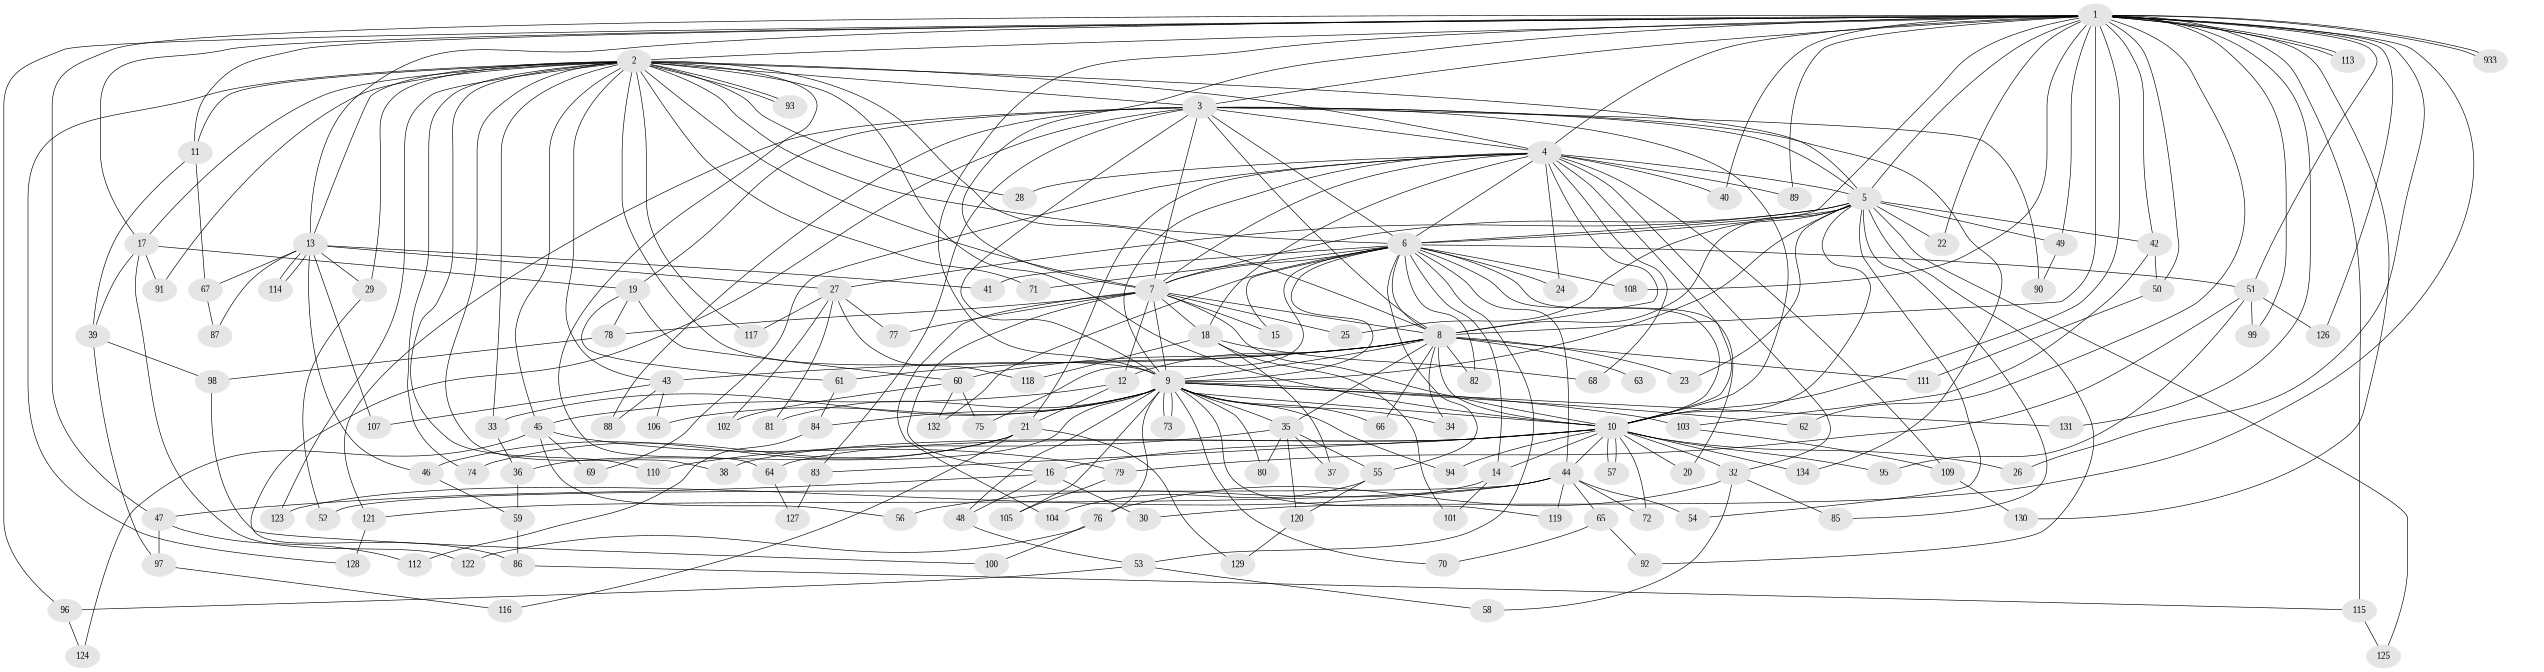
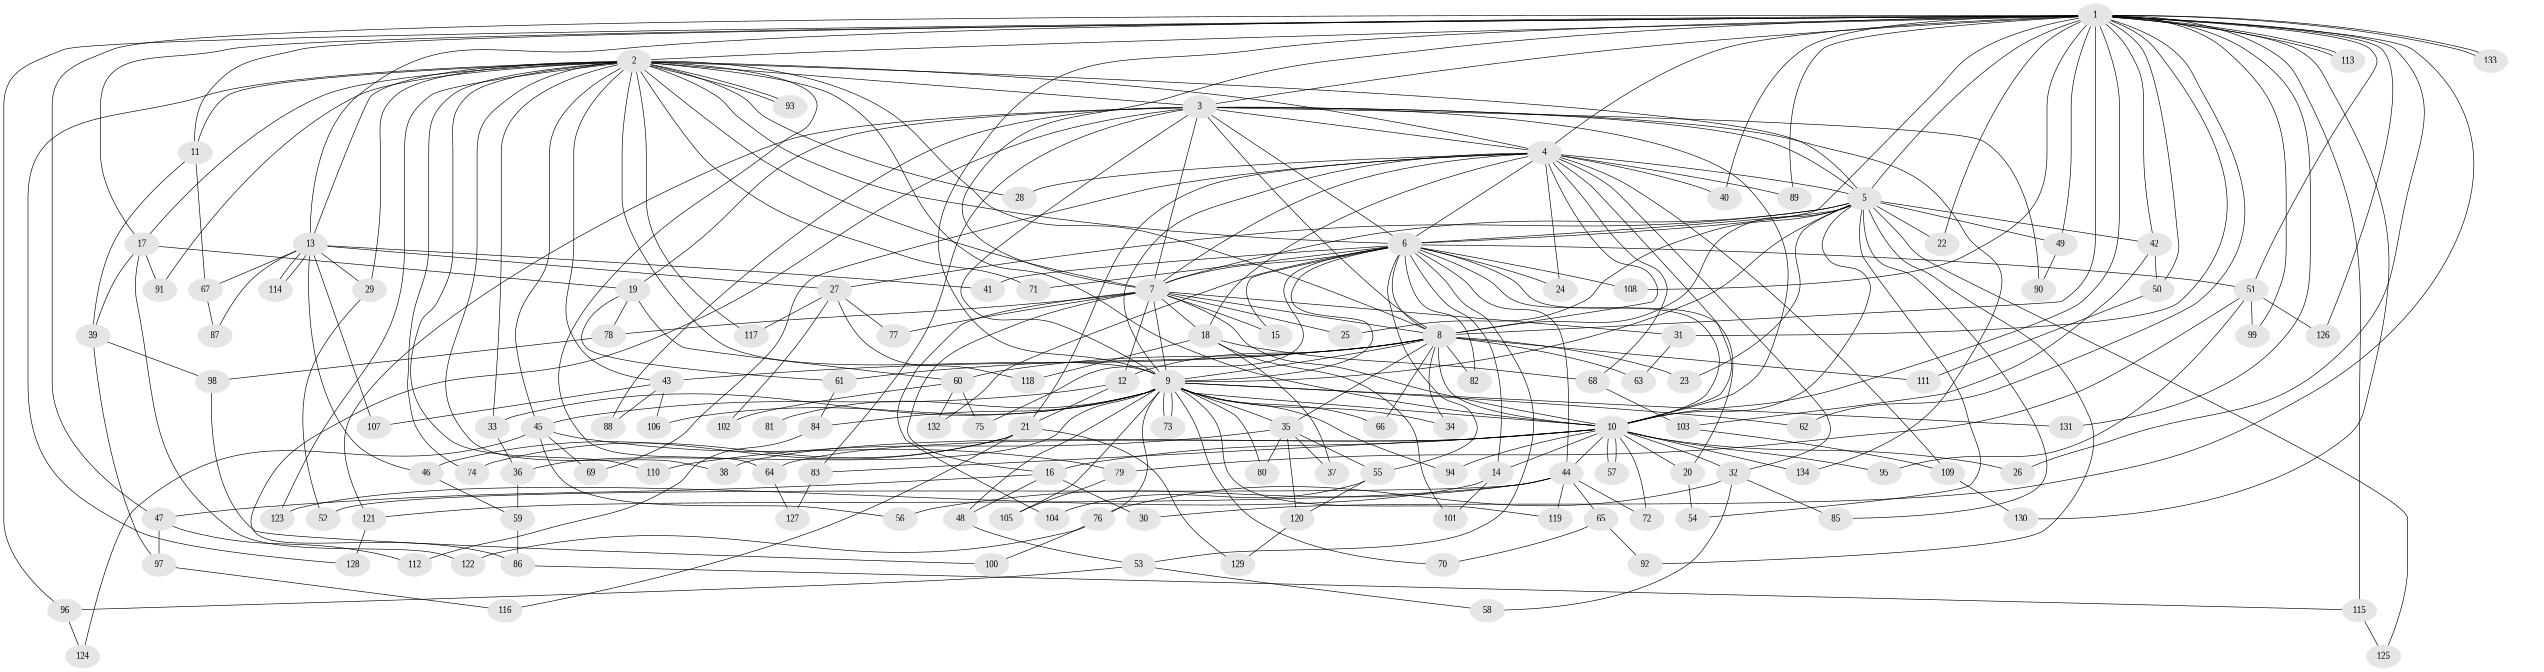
  graph {
    fontname="Liberation Serif"
    node [color=gray90 fontname="Liberation Serif" style=filled]
    edge [fontname="Liberation Serif"]
    1
    2
    3
    4
    5
    6
    7
    8
    9
    10
    11
    13
    17
    22
    26
    30
+   31
    40
    42
    47
    49
    50
    51
    62
    89
    96
    99
    108
    113
    115
    126
    130
    131
-   133 [label=933]
+   133
    28
    29
    33
    38
    43
    45
    64
    71
    74
    91
    93
    110
    117
    123
    128
    19
    83
    86
    88
    90
    121
    134
    18
    21
    24
    32
    68
    69
    109
    23
    25
    27
    54
    85
    92
    125
    14
    15
    20
    41
    44
    53
    55
    75
    82
    132
    12
    16
    77
    78
    104
    34
    35
    60
    61
    63
    66
    111
    36
    48
    70
    73
    76
    80
    81
    84
    94
    105
    106
    119
    57
    72
    95
    39
    67
    46
    87
    107
    114
    122
    103
    97
    112
    79
    124
    52
    56
    127
    101
    37
    118
    116
    129
    58
    102
    65
    120
    98
    59
    100
    1 -- 2
    1 -- 3
    1 -- 4
    1 -- 5
    1 -- 6
    1 -- 7
    1 -- 8
    1 -- 9
    1 -- 10
    1 -- 11
    1 -- 13
    1 -- 17
    1 -- 22
    1 -- 26
    1 -- 30
+   1 -- 31
    1 -- 40
    1 -- 42
    1 -- 47
    1 -- 49
    1 -- 50
    1 -- 51
    1 -- 62
    1 -- 89
    1 -- 96
    1 -- 99
    1 -- 108
    1 -- 113
    1 -- 113
    1 -- 115
    1 -- 126
    1 -- 130
    1 -- 131
    1 -- 133
    1 -- 133
    2 -- 3
    2 -- 4
    2 -- 5
    2 -- 6
    2 -- 7
    2 -- 8
    2 -- 9
    2 -- 10
    2 -- 11
    2 -- 13
    2 -- 17
    2 -- 28
    2 -- 29
    2 -- 33
    2 -- 38
    2 -- 43
    2 -- 45
    2 -- 64
    2 -- 71
    2 -- 74
    2 -- 91
    2 -- 93
    2 -- 93
    2 -- 110
    2 -- 117
    2 -- 123
    2 -- 128
    3 -- 4
    3 -- 5
    3 -- 6
    3 -- 7
    3 -- 8
    3 -- 9
    3 -- 10
    3 -- 19
    3 -- 83
    3 -- 86
    3 -- 88
    3 -- 90
    3 -- 121
    3 -- 134
    4 -- 5
    4 -- 6
    4 -- 7
    4 -- 8
    4 -- 9
    4 -- 10
    4 -- 40
    4 -- 89
    4 -- 28
    4 -- 18
    4 -- 21
    4 -- 24
    4 -- 32
    4 -- 68
    4 -- 69
    4 -- 109
    5 -- 6
    5 -- 7
    5 -- 8
    5 -- 9
    5 -- 10
    5 -- 22
    5 -- 42
    5 -- 49
    5 -- 23
    5 -- 25
    5 -- 27
    5 -- 54
    5 -- 85
    5 -- 92
    5 -- 125
    6 -- 7
    6 -- 8
    6 -- 9
    6 -- 10
    6 -- 51
    6 -- 108
    6 -- 71
    6 -- 24
    6 -- 14
    6 -- 15
    6 -- 20
    6 -- 41
    6 -- 44
    6 -- 53
    6 -- 55
    6 -- 75
    6 -- 82
    6 -- 132
    7 -- 8
    7 -- 9
    7 -- 10
+   7 -- 31
    7 -- 18
    7 -- 25
    7 -- 15
    7 -- 12
    7 -- 16
    7 -- 77
    7 -- 78
    7 -- 104
    8 -- 9
    8 -- 10
    8 -- 43
    8 -- 23
    8 -- 82
    8 -- 12
    8 -- 34
    8 -- 35
    8 -- 60
    8 -- 61
    8 -- 63
    8 -- 66
    8 -- 111
    9 -- 10
    9 -- 62
    9 -- 131
    9 -- 33
    9 -- 34
    9 -- 35
    9 -- 66
    9 -- 36
    9 -- 48
    9 -- 70
    9 -- 73
    9 -- 73
    9 -- 76
    9 -- 80
    9 -- 81
    9 -- 84
    9 -- 94
    9 -- 105
    9 -- 106
    9 -- 119
    10 -- 26
    10 -- 38
    10 -- 64
    10 -- 83
    10 -- 134
    10 -- 32
    10 -- 14
    10 -- 20
    10 -- 44
    10 -- 16
    10 -- 94
    10 -- 57
    10 -- 57
    10 -- 72
    10 -- 95
    11 -- 39
    11 -- 67
    13 -- 29
    13 -- 27
    13 -- 41
    13 -- 67
    13 -- 46
    13 -- 87
    13 -- 107
    13 -- 114
    13 -- 114
    17 -- 91
    17 -- 19
    17 -- 39
    17 -- 122
+   31 -- 63
    42 -- 50
    42 -- 103
    47 -- 97
    47 -- 112
    49 -- 90
    50 -- 111
    51 -- 99
    51 -- 126
    51 -- 95
    51 -- 79
    96 -- 124
    115 -- 125
    29 -- 52
    33 -- 36
    43 -- 88
    43 -- 106
    43 -- 107
    45 -- 69
    45 -- 79
    45 -- 124
    45 -- 56
    64 -- 127
    19 -- 78
    19 -- 60
    19 -- 61
    83 -- 127
    86 -- 115
    121 -- 128
    18 -- 68
    18 -- 101
    18 -- 37
    18 -- 118
    21 -- 74
    21 -- 46
    21 -- 116
    21 -- 129
    32 -- 85
    32 -- 76
    32 -- 58
-   9 -- 103
+   68 -- 103
    109 -- 130
    27 -- 117
    27 -- 77
-   27 -- 81
    27 -- 118
    27 -- 102
    14 -- 123
    14 -- 101
    44 -- 121
-   44 -- 54
+   20 -- 54
    44 -- 119
    44 -- 72
    44 -- 52
    44 -- 56
    44 -- 65
    53 -- 96
    53 -- 58
    55 -- 104
    55 -- 120
    12 -- 45
    12 -- 21
    16 -- 30
    16 -- 47
    16 -- 48
    78 -- 98
    35 -- 110
    35 -- 55
    35 -- 80
    35 -- 37
    35 -- 120
    60 -- 75
    60 -- 132
    60 -- 102
    61 -- 84
    36 -- 59
    48 -- 53
    76 -- 122
    76 -- 100
    84 -- 112
    39 -- 97
    39 -- 98
    67 -- 87
    46 -- 59
    103 -- 109
    97 -- 116
    79 -- 105
    65 -- 92
    65 -- 70
    120 -- 129
    98 -- 100
    59 -- 86
  }
